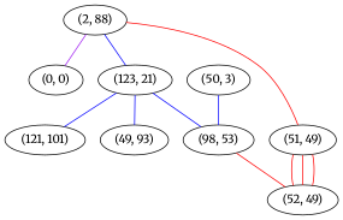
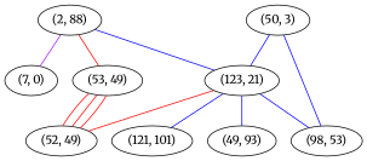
  graph {
    fontname=Merriweather
    node [fontname=Merriweather]
    edge [color=blue fontname=Merriweather weight=1]
    n1 [label="(2, 88)"]
-   "(0, 0)"
+   "(0, 0)" [label="(7, 0)"]
    "(123, 21)"
-   "(51, 49)"
+   "(51, 49)" [label="(53, 49)"]
    "(121, 101)"
    "(98, 53)"
    "(49, 93)"
    "(52, 49)"
    "(50, 3)"
    n1 -- "(0, 0)" [color=purple weight=4]
    n1 -- "(123, 21)" [weight=3]
    n1 -- "(51, 49)" [color=red]
    "(123, 21)" -- "(121, 101)"
    "(123, 21)" -- "(98, 53)" [weight=3]
    "(123, 21)" -- "(49, 93)" [weight=3]
    "(51, 49)" -- "(52, 49)" [color=red]
    "(51, 49)" -- "(52, 49)" [color=red]
    "(51, 49)" -- "(52, 49)" [color=red]
-   "(98, 53)" -- "(52, 49)" [color=red]
+   "(123, 21)" -- "(52, 49)" [color=red]
+   "(50, 3)" -- "(123, 21)" [weight=3]
    "(50, 3)" -- "(98, 53)" [weight=3]
  }
